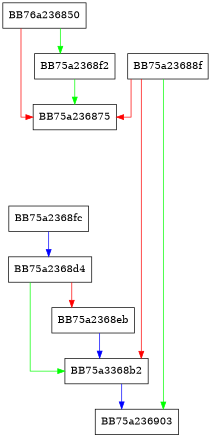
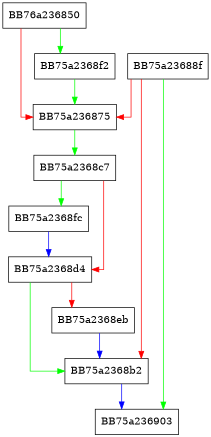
  digraph {
    splines=ortho
    node [shape=box]
    edge [color=green]
    n1 [label=BB76a236850]
    BB75a2368f2
    BB75a236875
+   BB75a2368c7
    BB75a2368fc
    BB75a2368d4
    BB75a23688f
    BB75a236903
-   BB75a2368b2 [label=BB75a3368b2]
+   BB75a2368b2
    BB75a2368eb
    n1 -> BB75a2368f2
    n1 -> BB75a236875 [color=red]
    BB75a2368f2 -> BB75a236875
+   BB75a236875 -> BB75a2368c7
+   BB75a2368c7 -> BB75a2368fc
+   BB75a2368c7 -> BB75a2368d4 [color=red]
    BB75a2368fc -> BB75a2368d4 [color=blue]
    BB75a2368d4 -> BB75a2368b2
    BB75a2368d4 -> BB75a2368eb [color=red]
    BB75a23688f -> BB75a236875 [color=red]
    BB75a23688f -> BB75a236903
    BB75a23688f -> BB75a2368b2 [color=red]
    BB75a2368b2 -> BB75a236903 [color=blue]
    BB75a2368eb -> BB75a2368b2 [color=blue]
  }
